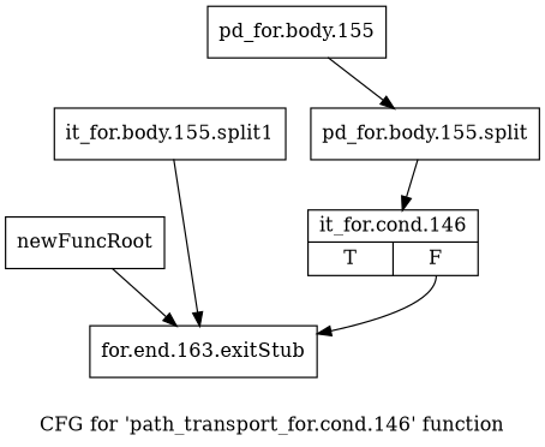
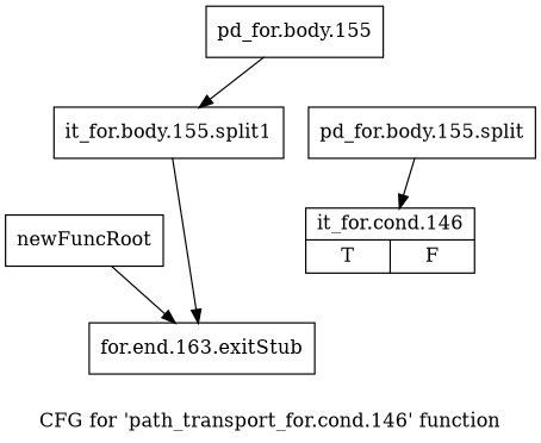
  digraph {
    label="CFG for 'path_transport_for.cond.146' function"
    node [shape=record]
    n1 [label="{newFuncRoot}"]
    n2 [label="{for.end.163.exitStub}"]
    n3 [label="{it_for.cond.146|{<s0>T|<s1>F}}"]
    n4 [label="{pd_for.body.155}"]
    n5 [label="{it_for.body.155.split1}"]
    n6 [label="{pd_for.body.155.split}"]
    n1 -> n2
-   n3 -> n2 [tailport=s1]
-   n4 -> n6
+   n4 -> n5
    n5 -> n2
    n6 -> n3
  }
